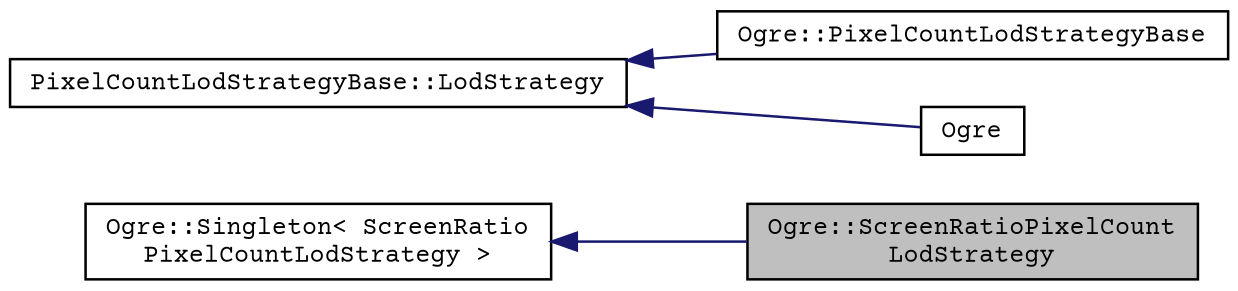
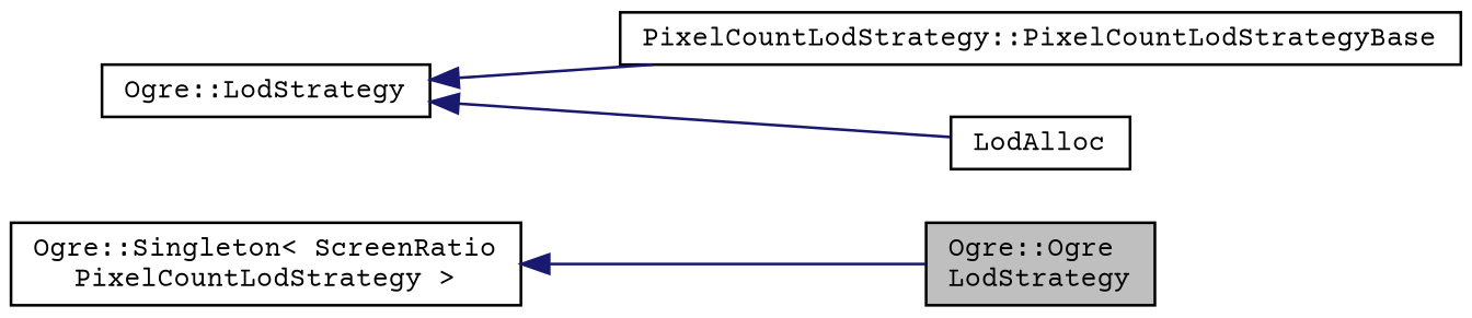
  digraph {
    fontname="Courier Prime"
    rankdir=LR
    node [color=black fontname="Courier Prime" fontsize=10 shape=record]
    edge [color=midnightblue dir=back fontname="Courier Prime" fontsize=10 labelfontname=Helvetica labelfontsize=10 style=solid]
-   n1 [fillcolor=grey75 fontcolor=black height=0.2 label="Ogre::ScreenRatioPixelCount\lLodStrategy" style=filled width=0.4]
-   n2 [height=0.2 label="Ogre::PixelCountLodStrategyBase" width=0.4]
-   n3 [height=0.2 label="PixelCountLodStrategyBase::LodStrategy" width=0.4]
-   n4 [height=0.2 label=Ogre width=0.4]
+   n1 [fillcolor=grey75 fontcolor=black height=0.2 label="Ogre::Ogre\lLodStrategy" style=filled width=0.4]
+   n2 [height=0.2 label="PixelCountLodStrategy::PixelCountLodStrategyBase" width=0.4]
+   n3 [height=0.2 label="Ogre::LodStrategy" width=0.4]
+   n4 [height=0.2 label=LodAlloc width=0.4]
    n5 [height=0.2 label="Ogre::Singleton\< ScreenRatio\lPixelCountLodStrategy \>" width=0.4]
    n3 -> n2
    n3 -> n4
    n5 -> n1
  }
